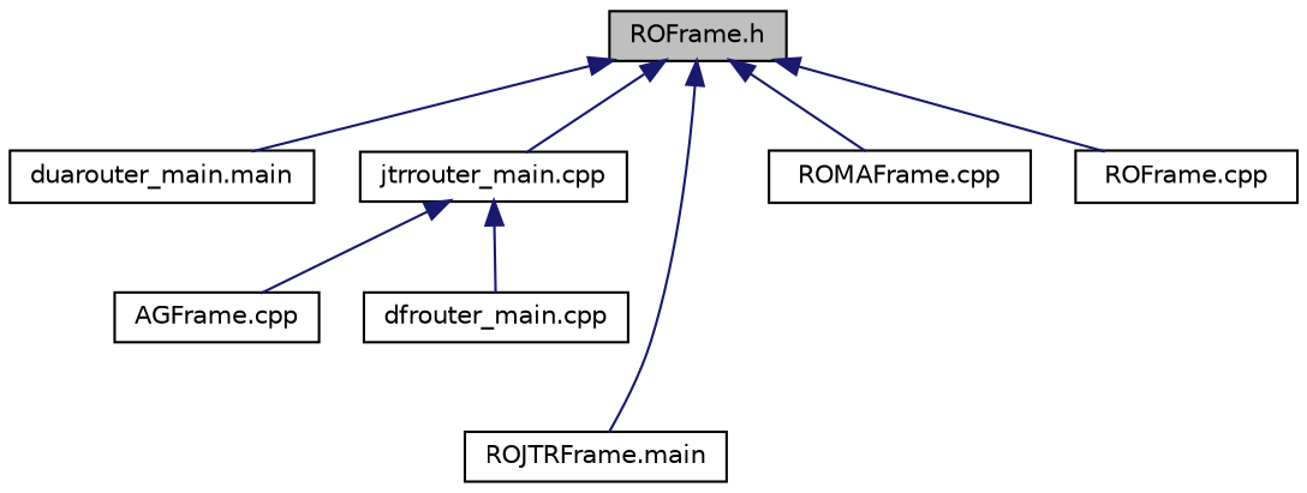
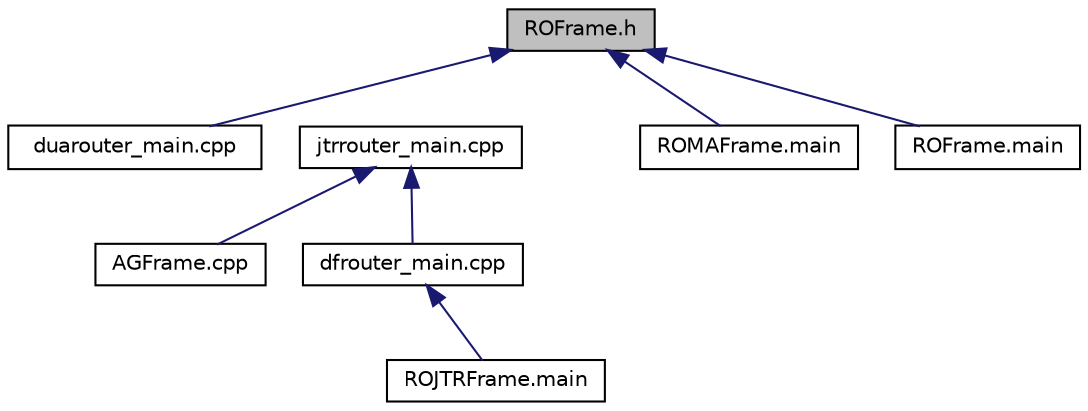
  digraph {
    node [color=black fillcolor=white fontname=Helvetica fontsize=10 shape=record style=filled]
    edge [color=midnightblue dir=back fontname=Helvetica fontsize=10 labelfontname=Helvetica labelfontsize=10 style=solid]
    n1 [fillcolor=grey75 fontcolor=black height=0.2 label="ROFrame.h" width=0.4]
-   n2 [height=0.2 label="duarouter_main.main" width=0.4]
+   n2 [height=0.2 label="duarouter_main.cpp" width=0.4]
    n3 [height=0.2 label="jtrrouter_main.cpp" width=0.4]
    n4 [height=0.2 label="ROJTRFrame.main" width=0.4]
-   n5 [height=0.2 label="ROMAFrame.cpp" width=0.4]
-   n6 [height=0.2 label="ROFrame.cpp" width=0.4]
+   n5 [height=0.2 label="ROMAFrame.main" width=0.4]
+   n6 [height=0.2 label="ROFrame.main" width=0.4]
    n7 [height=0.2 label="AGFrame.cpp" width=0.4]
    n8 [height=0.2 label="dfrouter_main.cpp" width=0.4]
    n1 -> n2
-   n1 -> n3
-   n1 -> n4
+   n8 -> n4
    n1 -> n5
    n1 -> n6
    n3 -> n7
    n3 -> n8
  }
